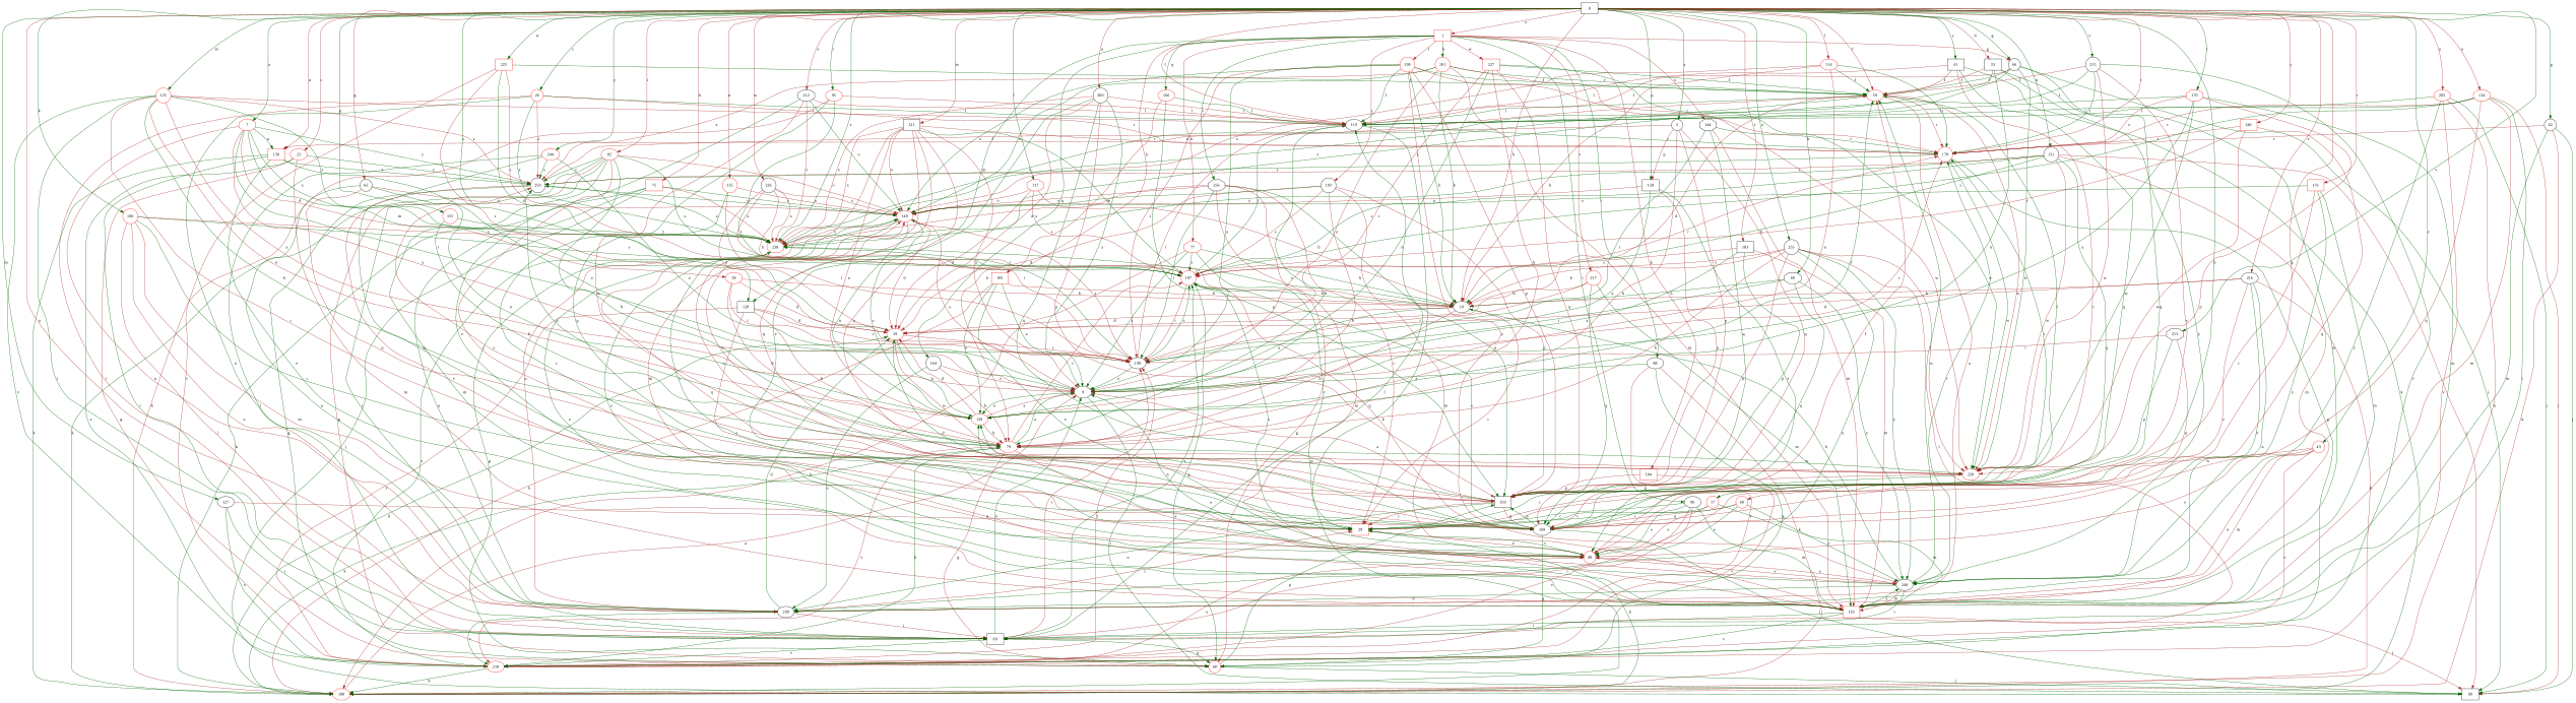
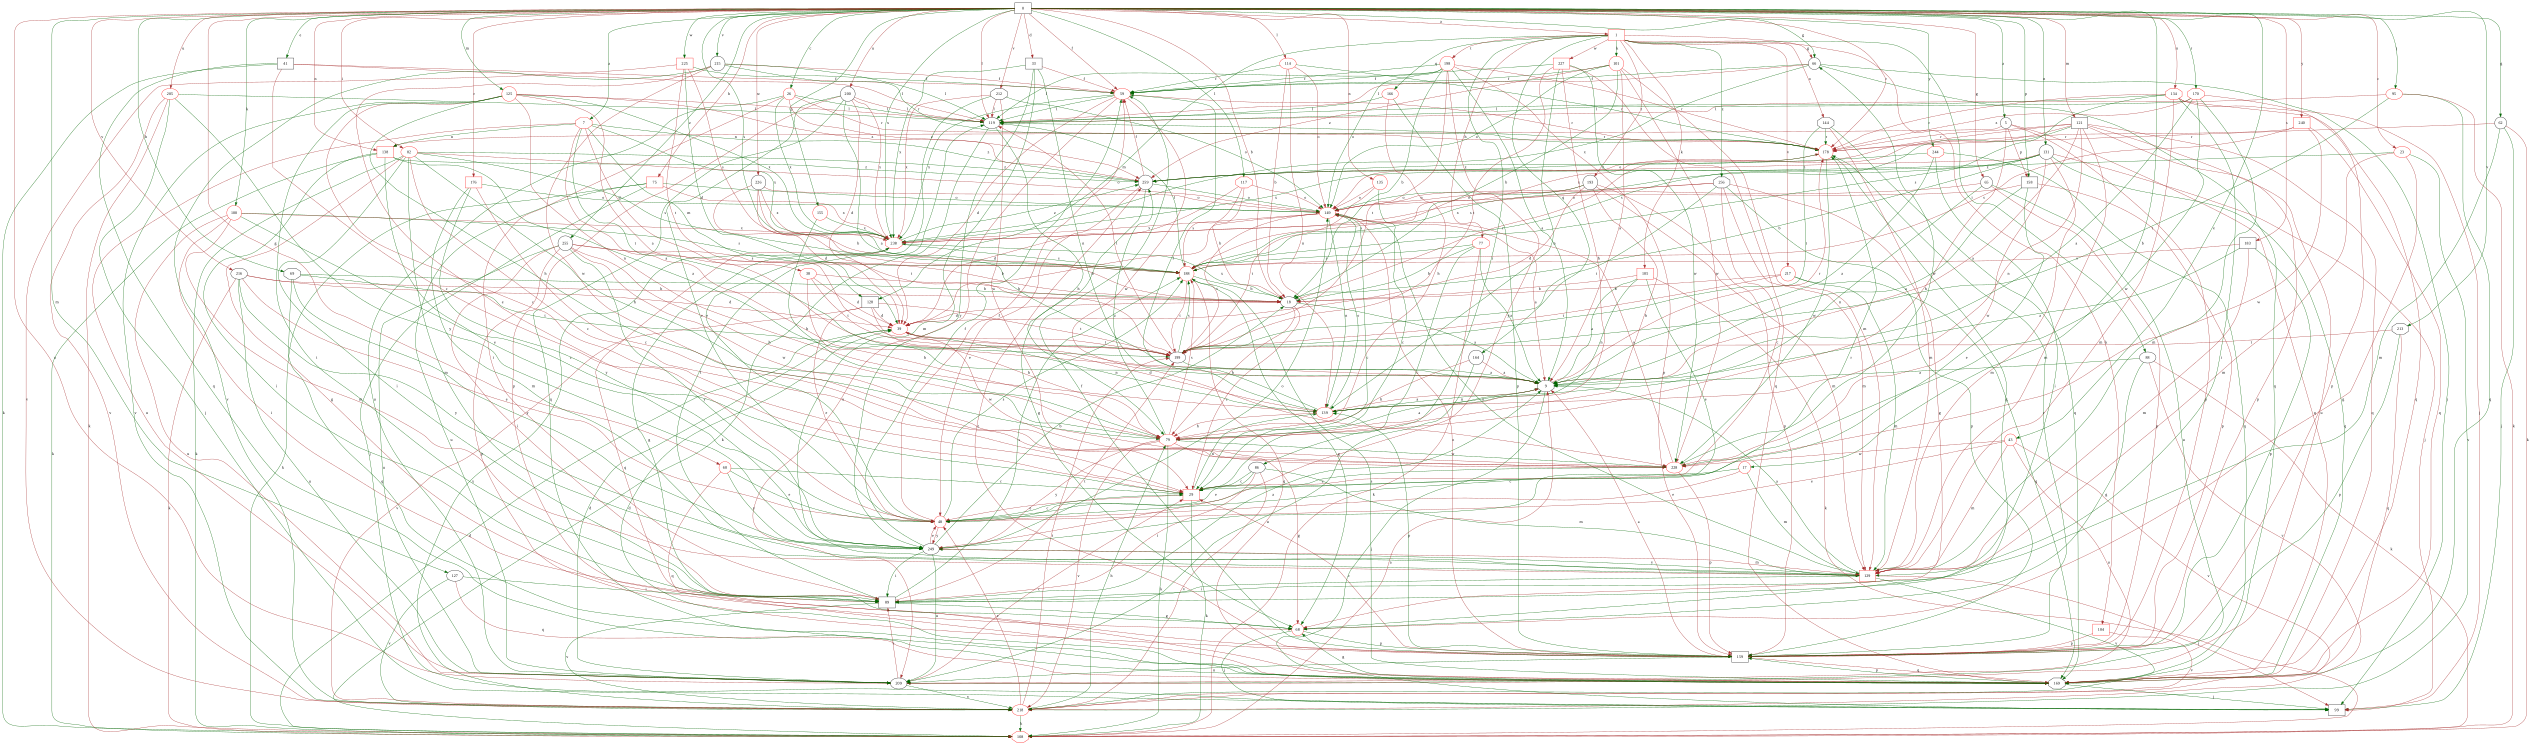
  strict digraph {
    fontname="Liberation Serif"
    node [color=red fontname="Liberation Serif" shape=circle]
    edge [color=brown fontname="Liberation Serif"]
    0 [color=black shape=box]
    1 [shape=box]
    5 [color=black]
    7 [shape=octagon]
    17
    18 [color=black shape=ellipse]
    23 [shape=ellipse]
    26
    33 [color=black shape=box]
    41 [color=black shape=box]
    43
    59 [shape=ellipse]
    60
    62 [color=black]
    65 [color=black]
    66 [color=black]
    69 [color=black shape=octagon]
    75 [shape=box]
    82 [shape=ellipse]
    95 [shape=ellipse]
    100
    114 [shape=ellipse]
    117 [shape=octagon]
    119 [color=black shape=ellipse]
    121 [color=black shape=box]
    125
    127 [color=black shape=ellipse]
    131 [color=black]
    134 [shape=octagon]
    135
    138 [shape=box]
    155
    158 [color=black shape=box]
    170 [shape=octagon]
    176 [shape=box]
    178
    183 [color=black shape=box]
-   188 [label=187]
+   188
    200 [color=black]
    205 [shape=ellipse]
    209 [color=black shape=ellipse]
    212 [color=black shape=octagon]
    213 [color=black shape=octagon]
    215 [color=black]
    216 [color=black shape=ellipse]
    225 [shape=box]
    226 [color=black]
    238 [shape=octagon]
    240 [shape=box]
    244 [shape=octagon]
    255 [color=black]
    77 [shape=octagon]
    86 [color=black shape=ellipse]
    88 [color=black shape=ellipse]
    101
    104 [shape=box]
    105 [shape=box]
    128 [color=black shape=box]
    n59 [color=black label=144 shape=octagon]
    164 [color=black]
    166 [shape=ellipse]
    193 [color=black]
    198
    217
    227 [shape=box]
    256 [color=black shape=octagon]
    79 [shape=octagon]
    159 [color=black shape=box]
    169 [color=black shape=octagon]
    9 [color=black shape=octagon]
    38 [shape=ellipse]
    199 [color=black shape=ellipse]
    259 [color=black]
    29 [shape=box]
    48
    129 [shape=box]
    39 [shape=ellipse]
    68
    218 [shape=ellipse]
    89 [color=black shape=box]
    139 [shape=ellipse]
    249 [color=black shape=ellipse]
    108 [shape=octagon]
    228 [shape=ellipse]
    99 [color=black shape=box]
    149 [shape=ellipse]
    0 -> 1 [label=a]
    0 -> 5 [color=darkgreen label=a]
    0 -> 7 [color=darkgreen label=a]
    0 -> 17 [color=darkgreen label=b]
    0 -> 18 [label=b]
    0 -> 23 [label=c]
    0 -> 26 [color=darkgreen label=c]
    0 -> 33 [label=d]
    0 -> 41 [color=darkgreen label=e]
    0 -> 43 [color=darkgreen label=e]
    0 -> 59 [label=f]
    0 -> 60 [label=g]
    0 -> 62 [color=darkgreen label=g]
    0 -> 65 [label=g]
    0 -> 66 [color=darkgreen label=g]
    0 -> 69 [color=darkgreen label=h]
    0 -> 75 [label=h]
    0 -> 82 [label=i]
    0 -> 95 [color=darkgreen label=j]
    0 -> 100 [color=darkgreen label=k]
    0 -> 114 [label=l]
    0 -> 117 [color=darkgreen label=l]
    0 -> 119 [label=l]
    0 -> 121 [label=m]
    0 -> 125 [color=darkgreen label=m]
    0 -> 127 [color=darkgreen label=m]
    0 -> 131 [color=darkgreen label=n]
    0 -> 134 [label=n]
    0 -> 135 [label=n]
    0 -> 138 [label=n]
    0 -> 155 [color=darkgreen label=p]
    0 -> 158 [color=darkgreen label=p]
    0 -> 170 [color=darkgreen label=r]
    0 -> 176 [label=r]
    0 -> 178 [label=r]
    0 -> 183 [label=s]
    0 -> 188 [color=darkgreen label=s]
    0 -> 200 [label=u]
    0 -> 205 [label=u]
    0 -> 209 [label=u]
    0 -> 212 [label=v]
    0 -> 213 [color=darkgreen label=v]
    0 -> 215 [color=darkgreen label=v]
    0 -> 216 [label=v]
    0 -> 225 [color=darkgreen label=w]
    0 -> 226 [label=w]
    0 -> 238 [color=darkgreen label=x]
    0 -> 240 [label=y]
    0 -> 244 [color=darkgreen label=y]
    0 -> 255 [color=darkgreen label=z]
    1 -> 66 [label=g]
    1 -> 77 [label=h]
    1 -> 86 [color=darkgreen label=i]
    1 -> 88 [color=darkgreen label=i]
    1 -> 101 [color=darkgreen label=k]
    1 -> 104 [label=k]
    1 -> 105 [label=k]
    1 -> 128 [color=darkgreen label=m]
    1 -> n59 [label=o]
    1 -> 164 [color=darkgreen label=q]
    1 -> 166 [color=darkgreen label=q]
    1 -> 193 [label=t]
    1 -> 198 [label=t]
    1 -> 217 [label=v]
    1 -> 227 [label=w]
    1 -> 256 [color=darkgreen label=z]
    5 -> 138 [label=n]
    5 -> 158 [label=p]
    5 -> 79 [label=h]
    5 -> 159 [label=p]
    5 -> 169 [label=q]
    7 -> 138 [color=darkgreen label=n]
    7 -> 209 [label=u]
    7 -> 238 [color=darkgreen label=x]
    7 -> 128 [color=darkgreen label=m]
    7 -> 9 [label=a]
    7 -> 38 [label=d]
    7 -> 199 [color=darkgreen label=t]
    7 -> 259 [color=darkgreen label=z]
    17 -> 29 [color=darkgreen label=c]
    17 -> 48 [label=e]
    17 -> 129 [color=darkgreen label=m]
    18 -> 178 [label=r]
    18 -> 238 [color=darkgreen label=x]
    18 -> 79 [label=h]
    18 -> 9 [color=darkgreen label=a]
    18 -> 29 [label=c]
    18 -> 39 [label=d]
    23 -> 259 [color=darkgreen label=z]
    23 -> 129 [label=m]
    23 -> 68 [label=g]
    23 -> 218 [color=darkgreen label=v]
    26 -> 119 [color=darkgreen label=l]
    26 -> 178 [label=r]
    26 -> 209 [color=darkgreen label=u]
    26 -> 238 [color=darkgreen label=x]
    26 -> 259 [label=z]
    26 -> 89 [label=i]
    33 -> 59 [label=f]
    33 -> 238 [color=darkgreen label=x]
    33 -> 129 [color=darkgreen label=m]
    33 -> 139 [color=darkgreen label=n]
    33 -> 249 [color=darkgreen label=y]
    41 -> 59 [label=f]
    41 -> 119 [label=l]
    41 -> 169 [color=darkgreen label=q]
    41 -> 29 [label=c]
    41 -> 108 [color=darkgreen label=k]
    43 -> 209 [label=u]
    43 -> 48 [label=e]
    43 -> 129 [label=m]
    43 -> 218 [label=v]
    43 -> 228 [label=w]
    59 -> 119 [color=darkgreen label=l]
    59 -> 178 [label=r]
    59 -> 209 [label=u]
    59 -> 238 [color=darkgreen label=x]
    59 -> 39 [label=d]
    59 -> 228 [label=w]
    60 -> 169 [label=q]
    60 -> 29 [color=darkgreen label=c]
    60 -> 48 [color=darkgreen label=e]
    60 -> 249 [color=darkgreen label=y]
    62 -> 178 [label=r]
    62 -> 129 [color=darkgreen label=m]
    62 -> 108 [label=k]
    62 -> 99 [color=darkgreen label=j]
    65 -> 209 [color=darkgreen label=u]
    65 -> 159 [label=p]
    65 -> 139 [color=darkgreen label=n]
    65 -> 149 [label=o]
    66 -> 59 [color=darkgreen label=f]
    66 -> 119 [label=l]
    66 -> 238 [color=darkgreen label=x]
    66 -> 169 [color=darkgreen label=q]
-   66 -> 228 [color=darkgreen label=w]
+   228 -> 66 [color=darkgreen label=w]
    66 -> 99 [color=darkgreen label=j]
    69 -> 18 [color=darkgreen label=b]
    69 -> 169 [color=darkgreen label=q]
    69 -> 199 [color=darkgreen label=t]
    69 -> 249 [color=darkgreen label=y]
    75 -> 209 [color=darkgreen label=u]
    75 -> 238 [label=x]
    75 -> 108 [color=darkgreen label=k]
    75 -> 99 [color=darkgreen label=j]
    75 -> 149 [color=darkgreen label=o]
    82 -> 188 [color=darkgreen label=s]
    82 -> 79 [color=darkgreen label=h]
    82 -> 259 [color=darkgreen label=z]
    82 -> 29 [label=c]
    82 -> 129 [color=darkgreen label=m]
    82 -> 68 [label=g]
    82 -> 89 [color=darkgreen label=i]
    82 -> 108 [color=darkgreen label=k]
    82 -> 149 [label=o]
    95 -> 119 [label=l]
    95 -> 169 [color=darkgreen label=q]
    95 -> 199 [color=darkgreen label=t]
    95 -> 108 [label=k]
    100 -> 188 [color=darkgreen label=s]
    100 -> 209 [label=u]
    100 -> 238 [label=x]
    100 -> 29 [color=darkgreen label=c]
    100 -> 129 [label=m]
    100 -> 89 [label=i]
    114 -> 18 [label=b]
    114 -> 59 [color=darkgreen label=f]
    114 -> 178 [color=darkgreen label=r]
    114 -> 139 [label=n]
    114 -> 149 [label=o]
    117 -> 18 [label=b]
    117 -> 188 [label=s]
    117 -> 39 [label=d]
    117 -> 149 [label=o]
    119 -> 178 [color=darkgreen label=r]
    119 -> 79 [color=darkgreen label=h]
    119 -> 108 [color=darkgreen label=k]
    121 -> 178 [label=r]
    121 -> 188 [color=darkgreen label=s]
    121 -> 209 [label=u]
    121 -> 238 [label=x]
    121 -> 159 [label=p]
    121 -> 169 [label=q]
    121 -> 9 [label=a]
    121 -> 129 [label=m]
    121 -> 139 [label=n]
    121 -> 149 [label=o]
    125 -> 119 [label=l]
    125 -> 238 [color=darkgreen label=x]
    125 -> 79 [color=darkgreen label=h]
    125 -> 9 [label=a]
    125 -> 259 [label=z]
    125 -> 29 [label=c]
    125 -> 218 [color=darkgreen label=v]
    125 -> 89 [color=darkgreen label=i]
    125 -> 139 [label=n]
    127 -> 169 [label=q]
    127 -> 218 [color=darkgreen label=v]
    127 -> 89 [color=darkgreen label=i]
    131 -> 18 [color=darkgreen label=b]
    131 -> 188 [color=darkgreen label=s]
    131 -> 238 [color=darkgreen label=x]
    131 -> 169 [color=darkgreen label=q]
    131 -> 259 [label=z]
    131 -> 129 [label=m]
    131 -> 228 [label=w]
    131 -> 99 [label=j]
    134 -> 119 [color=darkgreen label=l]
    134 -> 178 [label=r]
    134 -> 188 [color=darkgreen label=s]
    134 -> 169 [label=q]
    134 -> 129 [label=m]
    134 -> 89 [color=darkgreen label=i]
    134 -> 99 [label=j]
    135 -> 199 [label=t]
    135 -> 29 [color=darkgreen label=c]
    135 -> 149 [label=o]
    138 -> 9 [color=darkgreen label=a]
    138 -> 259 [color=darkgreen label=z]
    138 -> 48 [color=darkgreen label=e]
    138 -> 89 [color=darkgreen label=i]
    138 -> 108 [color=darkgreen label=k]
    155 -> 238 [color=darkgreen label=x]
    155 -> 79 [color=darkgreen label=h]
    158 -> 159 [label=p]
    158 -> 9 [color=darkgreen label=a]
    158 -> 48 [color=darkgreen label=e]
    158 -> 149 [label=o]
    170 -> 119 [color=darkgreen label=l]
    170 -> 178 [label=z]
    170 -> 159 [label=p]
    170 -> 9 [color=darkgreen label=a]
    170 -> 129 [color=darkgreen label=m]
    170 -> 228 [color=darkgreen label=w]
    176 -> 29 [label=c]
    176 -> 129 [color=darkgreen label=m]
    176 -> 249 [color=darkgreen label=y]
    176 -> 149 [color=darkgreen label=o]
    178 -> 259 [color=darkgreen label=z]
    178 -> 68 [color=darkgreen label=g]
    178 -> 228 [color=darkgreen label=w]
    183 -> 188 [label=s]
    183 -> 159 [color=darkgreen label=p]
    183 -> 9 [color=darkgreen label=a]
    183 -> 129 [label=m]
    188 -> 18 [color=darkgreen label=b]
    188 -> 119 [color=darkgreen label=l]
    188 -> 169 [label=q]
    188 -> 199 [label=t]
    188 -> 68 [color=darkgreen label=g]
    200 -> 119 [label=l]
    200 -> 238 [label=x]
    200 -> 159 [label=p]
    200 -> 169 [color=darkgreen label=q]
    200 -> 9 [color=darkgreen label=a]
    200 -> 48 [color=darkgreen label=e]
    200 -> 39 [label=d]
    205 -> 119 [color=darkgreen label=l]
    205 -> 218 [label=v]
    205 -> 249 [color=darkgreen label=y]
    205 -> 108 [label=k]
    205 -> 99 [color=darkgreen label=j]
    209 -> 29 [label=c]
    209 -> 39 [color=darkgreen label=d]
    209 -> 218 [color=darkgreen label=v]
    209 -> 89 [label=i]
    212 -> 119 [label=l]
    212 -> 238 [label=x]
    212 -> 48 [color=darkgreen label=e]
    212 -> 228 [label=w]
    212 -> 149 [color=darkgreen label=o]
    213 -> 159 [color=darkgreen label=p]
    213 -> 169 [label=q]
    213 -> 199 [label=t]
    215 -> 59 [label=f]
    215 -> 119 [color=darkgreen label=l]
    215 -> 178 [color=darkgreen label=r]
    215 -> 48 [label=e]
    215 -> 218 [color=darkgreen label=v]
    215 -> 228 [label=w]
    216 -> 18 [label=b]
    216 -> 209 [color=darkgreen label=u]
    216 -> 48 [label=e]
    216 -> 39 [label=d]
    216 -> 249 [color=darkgreen label=y]
    216 -> 108 [label=k]
    225 -> 59 [color=darkgreen label=f]
    225 -> 188 [label=s]
    225 -> 199 [label=t]
    225 -> 39 [color=darkgreen label=d]
    225 -> 218 [label=v]
    226 -> 18 [label=b]
    226 -> 238 [label=x]
    226 -> 199 [label=t]
    226 -> 39 [label=d]
    226 -> 149 [label=o]
    238 -> 188 [color=darkgreen label=s]
    238 -> 169 [label=q]
    238 -> 259 [color=darkgreen label=z]
    238 -> 68 [color=darkgreen label=g]
    240 -> 178 [label=r]
    240 -> 188 [label=s]
    240 -> 169 [label=q]
    240 -> 228 [label=w]
    244 -> 169 [color=darkgreen label=q]
    244 -> 9 [color=darkgreen label=a]
    244 -> 259 [color=darkgreen label=z]
    244 -> 89 [color=darkgreen label=i]
    255 -> 18 [label=b]
    255 -> 188 [label=s]
    255 -> 209 [color=darkgreen label=u]
    255 -> 79 [label=h]
    255 -> 159 [label=p]
    255 -> 89 [label=i]
    255 -> 249 [color=darkgreen label=y]
    255 -> 228 [label=w]
    77 -> 18 [color=darkgreen label=b]
    77 -> 188 [color=darkgreen label=s]
    77 -> 9 [color=darkgreen label=a]
    77 -> 29 [color=darkgreen label=c]
    77 -> 108 [label=k]
    86 -> 29 [color=darkgreen label=c]
    86 -> 48 [color=darkgreen label=e]
    86 -> 129 [color=darkgreen label=m]
    86 -> 218 [label=v]
    86 -> 89 [label=i]
    88 -> 9 [color=darkgreen label=a]
    88 -> 68 [color=darkgreen label=g]
    88 -> 218 [label=v]
    88 -> 108 [label=k]
    101 -> 18 [color=darkgreen label=b]
    101 -> 59 [color=darkgreen label=f]
    101 -> 9 [label=a]
    101 -> 259 [label=z]
    101 -> 129 [label=m]
    101 -> 228 [label=w]
    101 -> 149 [color=darkgreen label=o]
    104 -> 159 [label=p]
    104 -> 218 [label=v]
    105 -> 18 [label=b]
    105 -> 9 [color=darkgreen label=a]
    105 -> 48 [color=darkgreen label=e]
    105 -> 139 [color=darkgreen label=n]
    105 -> 108 [label=k]
    128 -> 79 [label=h]
    128 -> 199 [label=t]
    128 -> 48 [label=e]
    128 -> 39 [label=d]
    128 -> 218 [label=v]
    n59 -> 178 [color=darkgreen label=r]
    n59 -> 169 [color=darkgreen label=q]
    n59 -> 199 [color=darkgreen label=t]
    n59 -> 129 [label=m]
    164 -> 209 [color=darkgreen label=u]
    164 -> 79 [label=h]
    164 -> 9 [label=a]
    166 -> 119 [color=darkgreen label=l]
    166 -> 79 [label=h]
    166 -> 159 [color=darkgreen label=p]
    193 -> 188 [label=s]
    193 -> 79 [label=h]
    193 -> 159 [label=p]
    193 -> 129 [label=m]
    193 -> 39 [label=d]
    193 -> 149 [color=darkgreen label=o]
    198 -> 18 [color=darkgreen label=b]
    198 -> 59 [color=darkgreen label=f]
    198 -> 119 [color=darkgreen label=l]
    198 -> 178 [label=r]
    198 -> 159 [label=p]
    198 -> 9 [color=darkgreen label=a]
    198 -> 199 [label=t]
    198 -> 249 [label=y]
    198 -> 149 [color=darkgreen label=o]
    217 -> 18 [label=b]
    217 -> 169 [color=darkgreen label=q]
    217 -> 199 [label=t]
    217 -> 129 [color=darkgreen label=m]
    227 -> 59 [color=darkgreen label=f]
    227 -> 79 [label=h]
    227 -> 169 [label=q]
    227 -> 199 [label=t]
    227 -> 139 [color=darkgreen label=n]
    227 -> 228 [color=darkgreen label=w]
    256 -> 238 [label=x]
    256 -> 159 [color=darkgreen label=p]
    256 -> 199 [color=darkgreen label=t]
    256 -> 29 [label=c]
    256 -> 129 [label=m]
    256 -> 68 [label=g]
    256 -> 149 [label=o]
    79 -> 188 [label=s]
    79 -> 9 [color=darkgreen label=a]
    79 -> 259 [color=darkgreen label=z]
    79 -> 68 [label=g]
    79 -> 218 [label=v]
    79 -> 249 [label=y]
    79 -> 108 [color=darkgreen label=k]
    79 -> 228 [color=darkgreen label=w]
    159 -> 59 [color=darkgreen label=f]
    159 -> 178 [color=darkgreen label=r]
    159 -> 209 [color=darkgreen label=u]
    159 -> 169 [label=q]
    159 -> 9 [label=a]
    159 -> 259 [label=z]
    159 -> 29 [label=c]
    159 -> 139 [color=darkgreen label=p]
    159 -> 149 [label=o]
    169 -> 188 [color=darkgreen label=s]
    169 -> 159 [color=darkgreen label=p]
    169 -> 39 [color=darkgreen label=d]
    169 -> 68 [color=darkgreen label=g]
    169 -> 99 [color=darkgreen label=j]
    9 -> 178 [label=r]
    9 -> 139 [color=darkgreen label=n]
    9 -> 99 [color=darkgreen label=j]
    38 -> 18 [label=b]
    38 -> 79 [label=h]
    38 -> 199 [label=t]
    38 -> 39 [label=d]
    199 -> 119 [label=l]
    199 -> 188 [color=darkgreen label=s]
    199 -> 9 [color=darkgreen label=a]
    259 -> 59 [label=f]
    259 -> 48 [label=e]
    259 -> 68 [color=darkgreen label=g]
    259 -> 149 [color=darkgreen label=o]
    29 -> 48 [label=e]
    29 -> 139 [color=darkgreen label=n]
    29 -> 108 [color=darkgreen label=k]
    48 -> 59 [label=f]
    48 -> 188 [color=darkgreen label=s]
    48 -> 29 [color=darkgreen label=c]
    48 -> 249 [label=y]
    129 -> 9 [color=darkgreen label=a]
    129 -> 218 [color=darkgreen label=v]
    129 -> 89 [color=darkgreen label=i]
    129 -> 249 [color=darkgreen label=y]
    129 -> 99 [label=j]
    129 -> 149 [color=darkgreen label=o]
    39 -> 199 [label=t]
    39 -> 139 [color=darkgreen label=n]
    39 -> 228 [label=w]
    68 -> 159 [color=darkgreen label=p]
    68 -> 99 [color=darkgreen label=j]
    218 -> 238 [color=darkgreen label=x]
    218 -> 79 [color=darkgreen label=h]
    218 -> 199 [label=t]
    218 -> 48 [label=e]
    218 -> 108 [color=darkgreen label=k]
    89 -> 119 [color=darkgreen label=l]
    89 -> 188 [color=darkgreen label=s]
    89 -> 9 [color=darkgreen label=a]
    89 -> 199 [label=t]
    89 -> 68 [color=darkgreen label=g]
    89 -> 218 [color=darkgreen label=v]
    139 -> 59 [color=darkgreen label=f]
    139 -> 79 [label=h]
    139 -> 9 [label=a]
    139 -> 39 [label=d]
    139 -> 149 [color=darkgreen label=o]
    249 -> 18 [color=darkgreen label=b]
    249 -> 59 [color=darkgreen label=f]
    249 -> 178 [color=darkgreen label=r]
    249 -> 209 [color=darkgreen label=u]
    249 -> 48 [label=e]
    249 -> 129 [label=m]
    249 -> 89 [color=darkgreen label=i]
    249 -> 149 [color=darkgreen label=o]
    108 -> 9 [label=a]
    108 -> 39 [color=darkgreen label=d]
    228 -> 159 [label=p]
    228 -> 29 [color=darkgreen label=c]
    228 -> 149 [label=o]
    149 -> 238 [label=x]
    149 -> 9 [label=a]
    149 -> 199 [label=t]
    149 -> 29 [color=darkgreen label=c]
    149 -> 39 [label=d]
    149 -> 139 [color=darkgreen label=n]
  }
